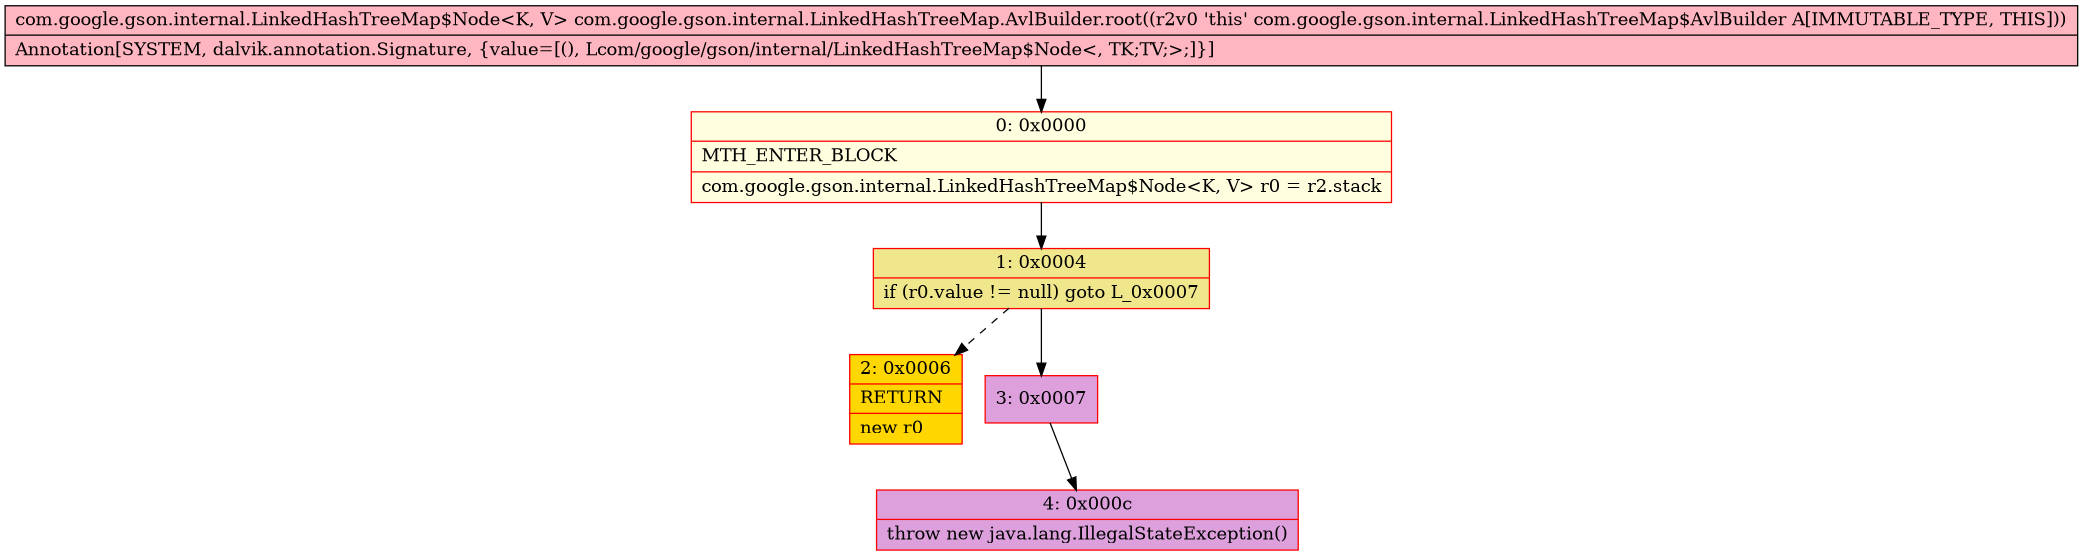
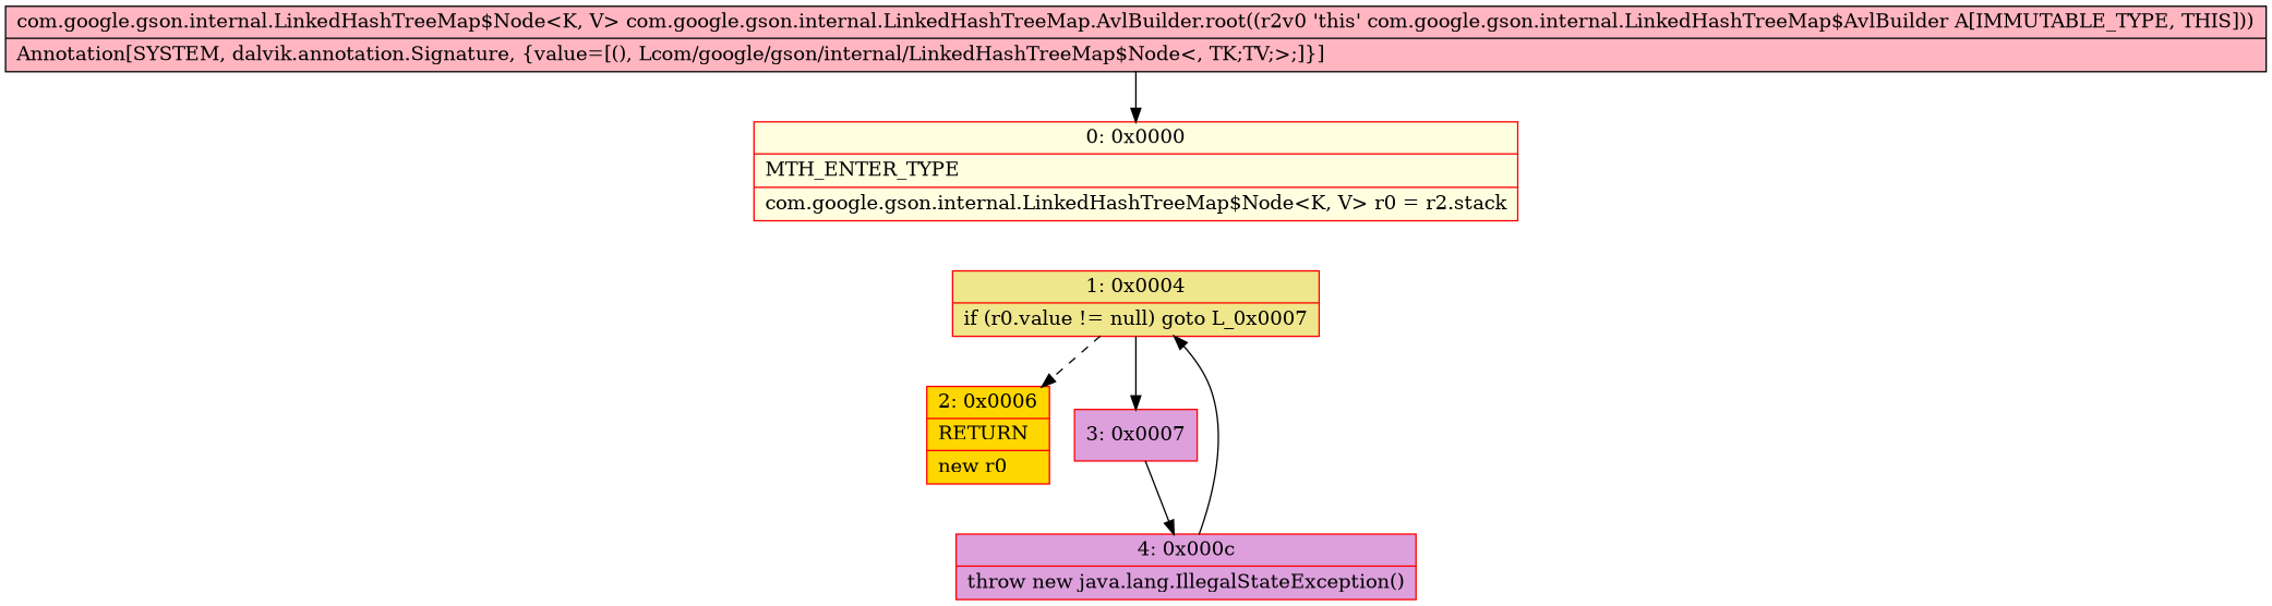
  digraph {
    node [color=red fillcolor=plum shape=record style=filled]
-   n1 [fillcolor=lightyellow label="{0\:\ 0x0000|MTH_ENTER_BLOCK\l|com.google.gson.internal.LinkedHashTreeMap$Node\<K, V\> r0 = r2.stack\l}"]
+   n1 [fillcolor=lightyellow label="{0\:\ 0x0000|MTH_ENTER_TYPE\l|com.google.gson.internal.LinkedHashTreeMap$Node\<K, V\> r0 = r2.stack\l}"]
    n2 [fillcolor=khaki label="{1\:\ 0x0004|if (r0.value != null) goto L_0x0007\l}"]
    n3 [fillcolor=gold label="{2\:\ 0x0006|RETURN\l|new r0\l}"]
    n4 [label="{3\:\ 0x0007}"]
    n5 [label="{4\:\ 0x000c|throw new java.lang.IllegalStateException()\l}"]
    n6 [color=black fillcolor=lightpink label="{com.google.gson.internal.LinkedHashTreeMap$Node\<K, V\> com.google.gson.internal.LinkedHashTreeMap.AvlBuilder.root((r2v0 'this' com.google.gson.internal.LinkedHashTreeMap$AvlBuilder A[IMMUTABLE_TYPE, THIS]))  | Annotation[SYSTEM, dalvik.annotation.Signature, \{value=[(), Lcom\/google\/gson\/internal\/LinkedHashTreeMap$Node\<, TK;TV;\>;]\}]\l}"]
-   n1 -> n2
+   n5 -> n2
    n2 -> n3 [style=dashed]
    n2 -> n4
    n4 -> n5
    n6 -> n1
  }
